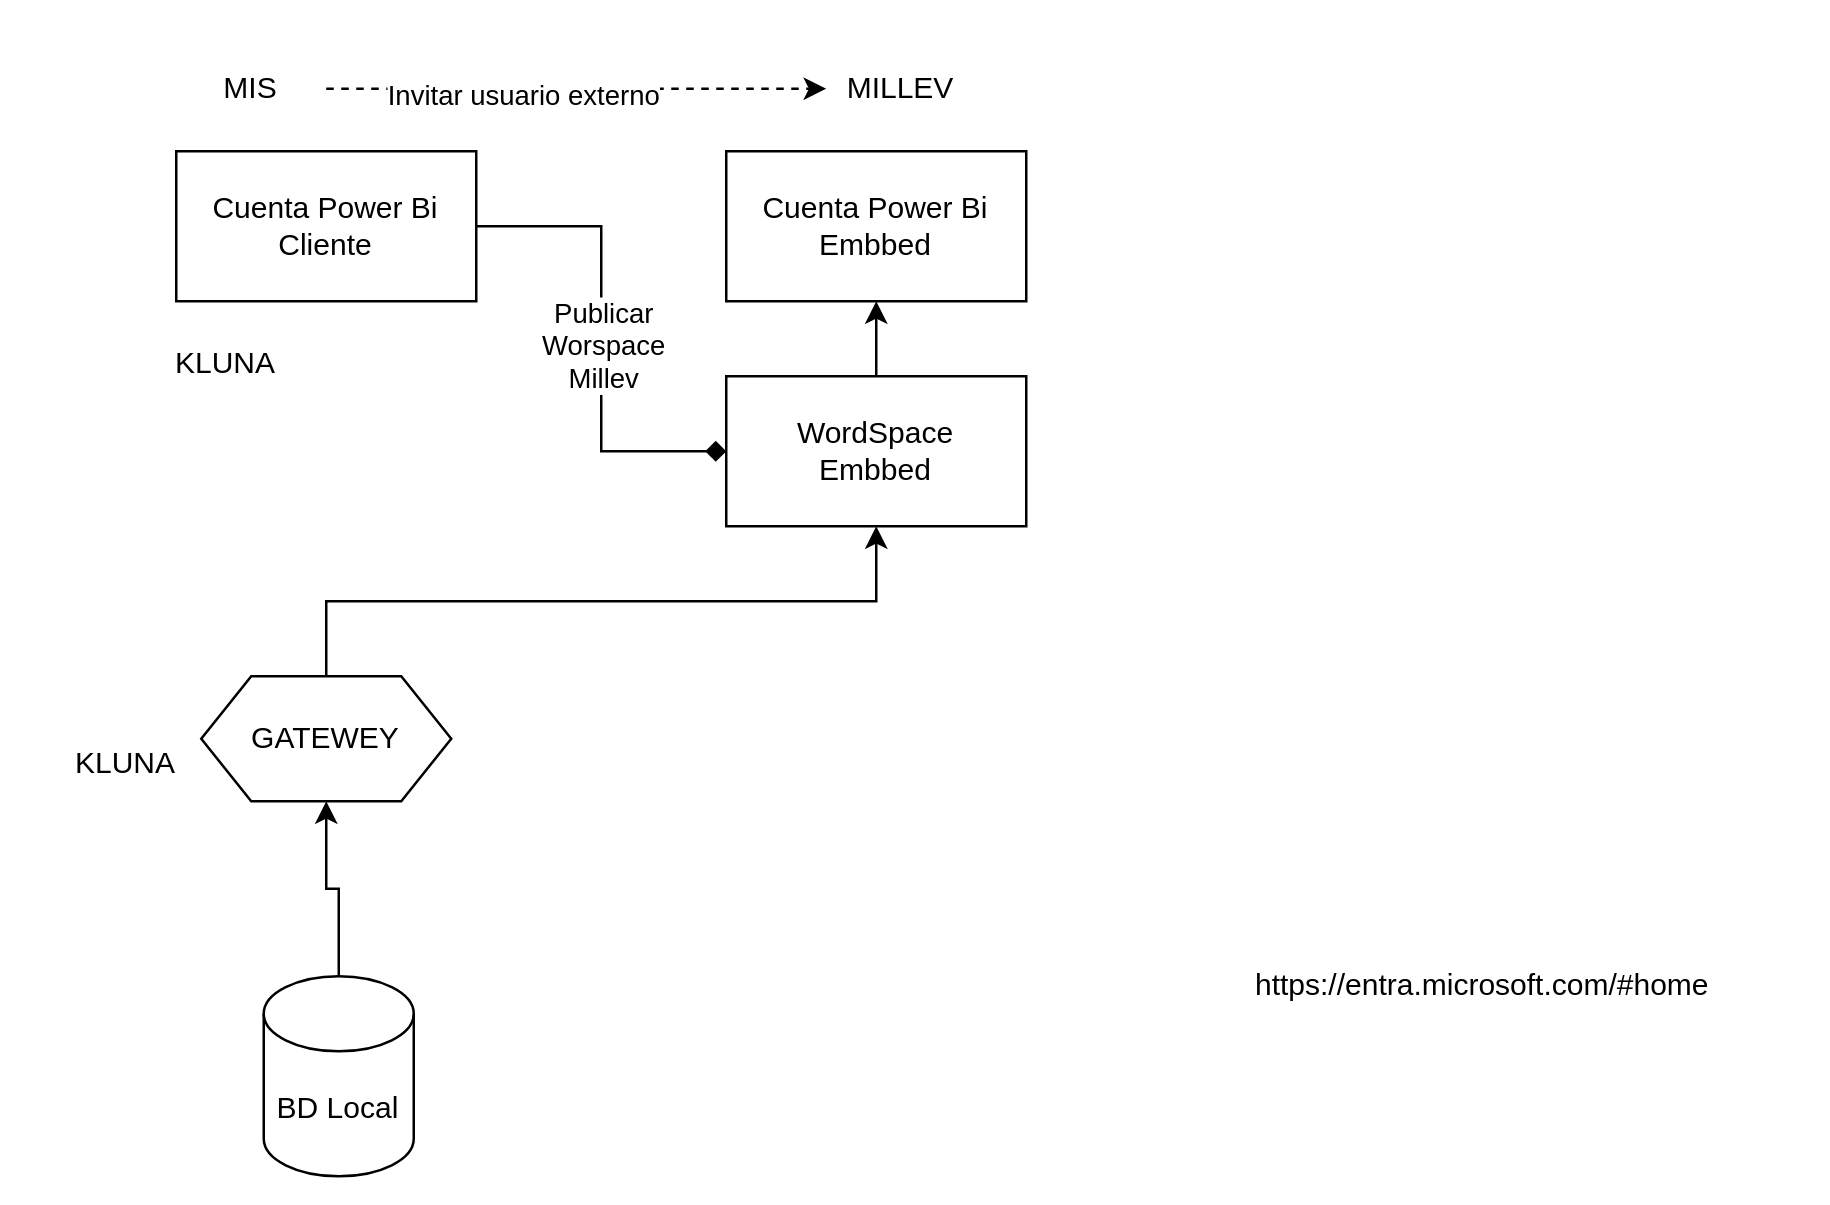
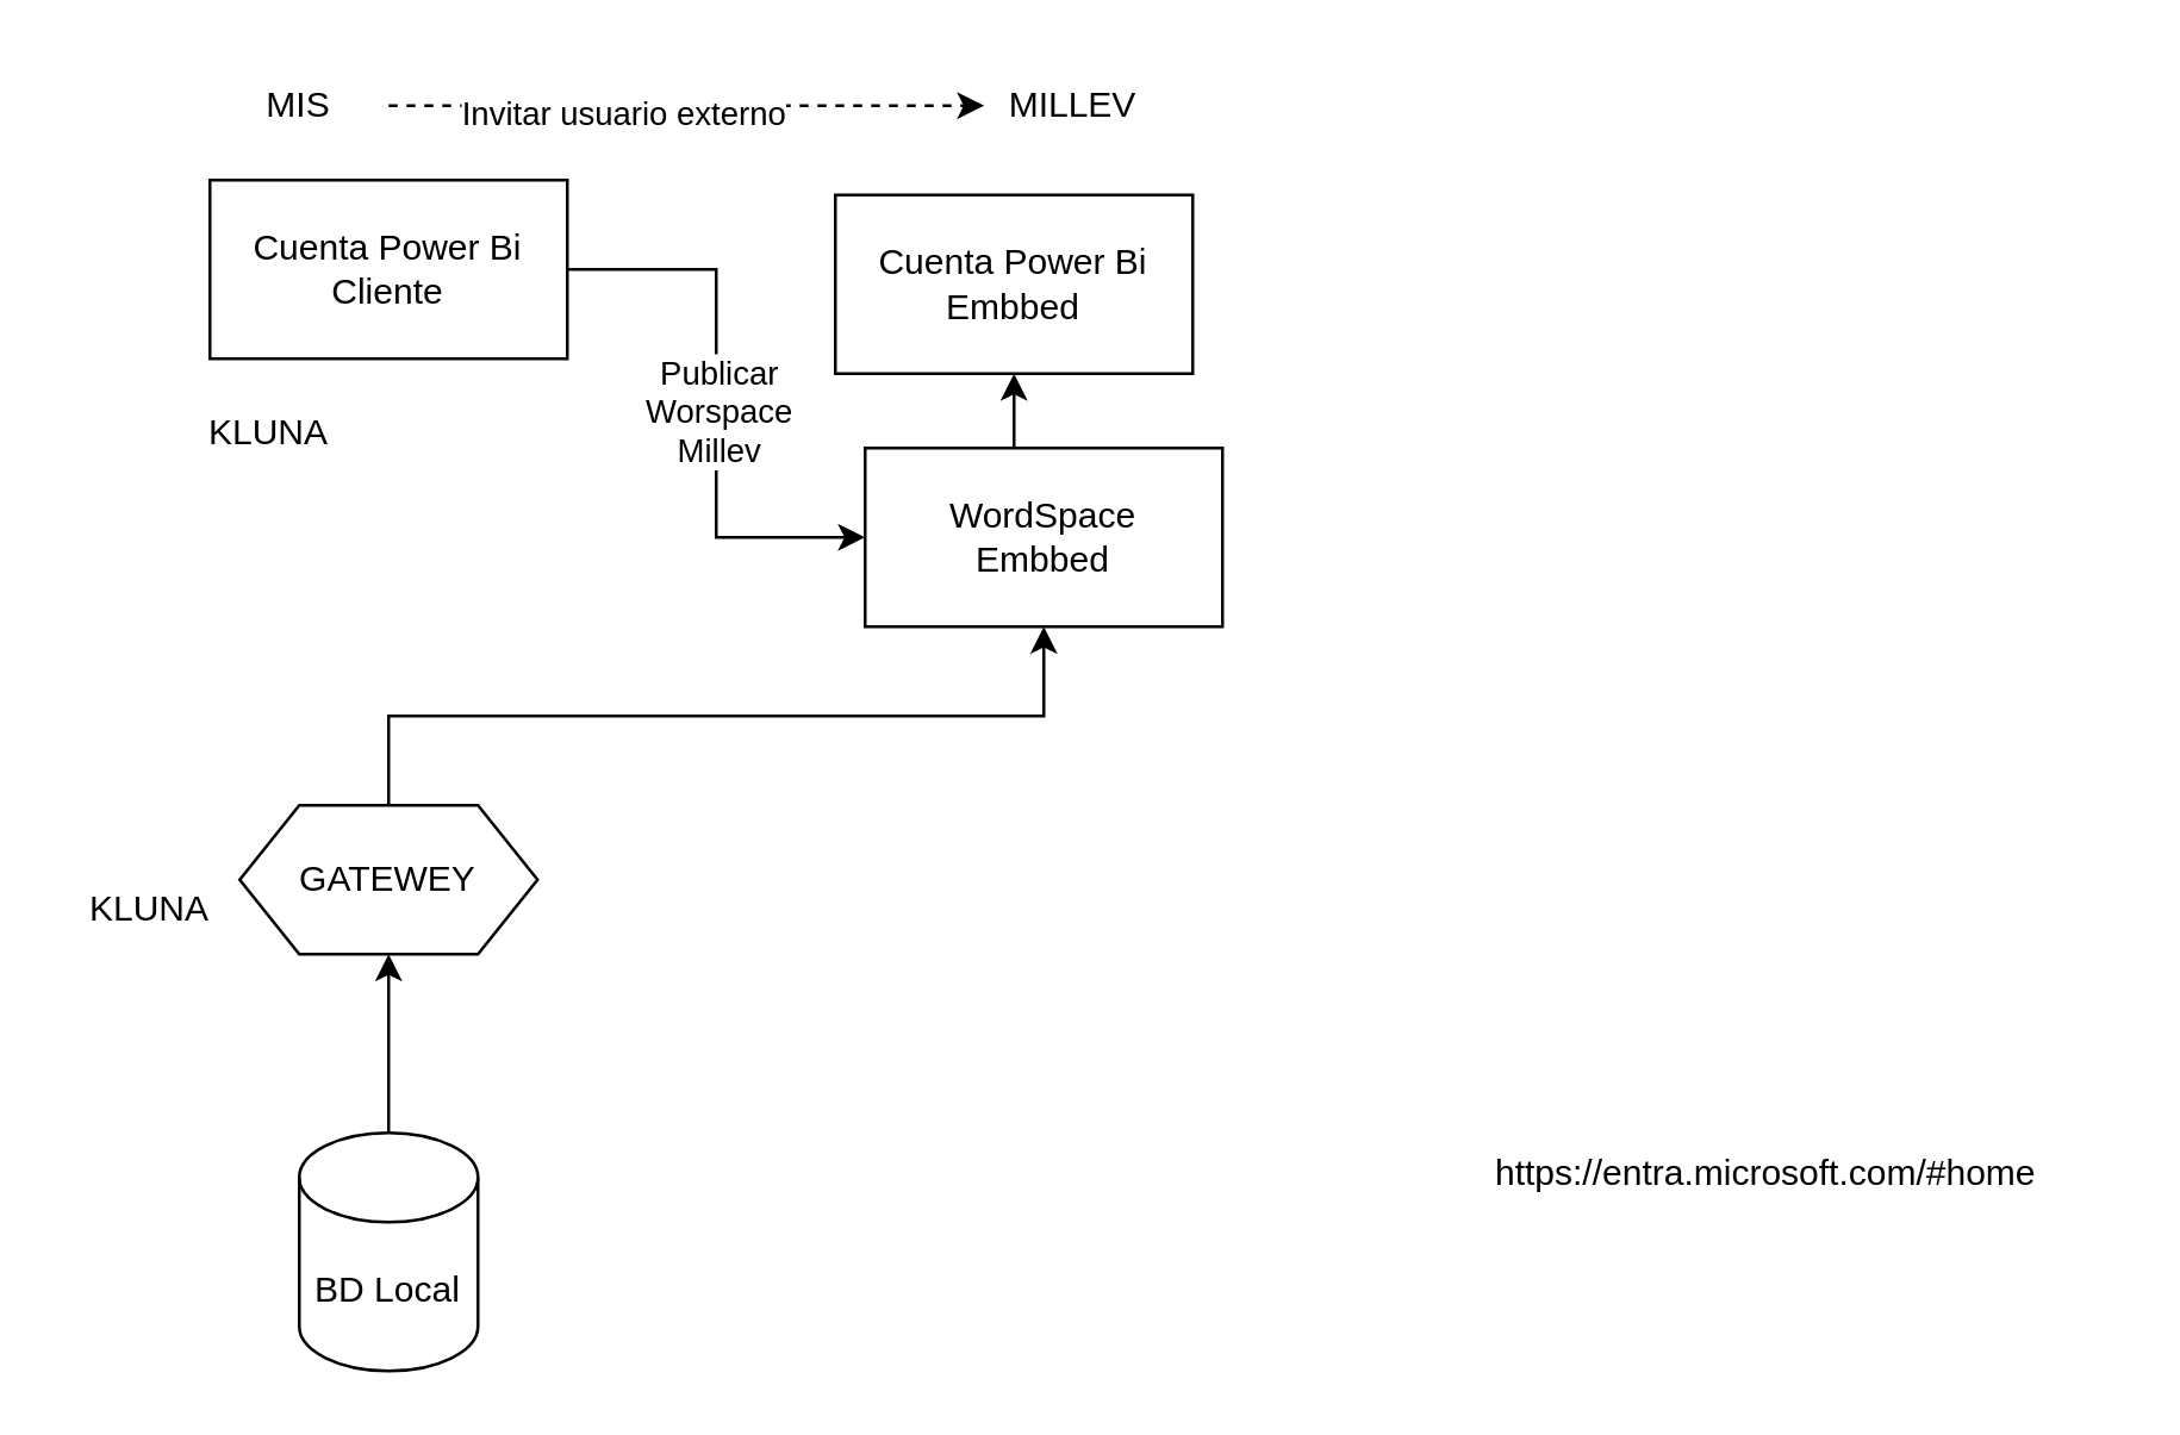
  <mxCell id="0" />
  <mxCell id="1" parent="0" />
- <mxCell id="2" style="edgeStyle=orthogonalEdgeStyle;rounded=0;orthogonalLoop=1;jettySize=auto;html=1;exitX=1;exitY=0.5;exitDx=0;exitDy=0;entryX=0;entryY=0.5;entryDx=0;entryDy=0;endArrow=diamond;" edge="1" parent="1" source="4" target="11"><mxGeometry relative="1" as="geometry" /></mxCell>
+ <mxCell id="2" style="edgeStyle=orthogonalEdgeStyle;rounded=0;orthogonalLoop=1;jettySize=auto;html=1;exitX=1;exitY=0.5;exitDx=0;exitDy=0;entryX=0;entryY=0.5;entryDx=0;entryDy=0;" edge="1" parent="1" source="4" target="11"><mxGeometry relative="1" as="geometry" /></mxCell>
  <mxCell id="3" value="Publicar&lt;div&gt;Worspace&lt;div&gt;Millev&lt;/div&gt;&lt;/div&gt;" style="edgeLabel;html=1;align=center;verticalAlign=middle;resizable=0;points=[];" vertex="1" connectable="0" parent="2"><mxGeometry x="0.021" relative="1" as="geometry"><mxPoint as="offset" /></mxGeometry></mxCell>
  <mxCell id="4" value="Cuenta Power Bi Cliente" style="rounded=0;whiteSpace=wrap;html=1;" vertex="1" parent="1"><mxGeometry x="70" y="60" width="120" height="60" as="geometry" /></mxCell>
- <mxCell id="5" value="Cuenta Power Bi Embbed" style="rounded=0;whiteSpace=wrap;html=1;" vertex="1" parent="1"><mxGeometry x="290" y="60" width="120" height="60" as="geometry" /></mxCell>
+ <mxCell id="5" value="Cuenta Power Bi Embbed" style="rounded=0;whiteSpace=wrap;html=1;" vertex="1" parent="1"><mxGeometry x="280" y="65" width="120" height="60" as="geometry" /></mxCell>
  <mxCell id="6" style="edgeStyle=orthogonalEdgeStyle;rounded=0;orthogonalLoop=1;jettySize=auto;html=1;exitX=0.5;exitY=0;exitDx=0;exitDy=0;exitPerimeter=0;entryX=0.5;entryY=1;entryDx=0;entryDy=0;" edge="1" parent="1" source="7" target="9"><mxGeometry relative="1" as="geometry" /></mxCell>
- <mxCell id="7" value="BD Local" style="shape=cylinder3;whiteSpace=wrap;html=1;boundedLbl=1;backgroundOutline=1;size=15;" vertex="1" parent="1"><mxGeometry x="105" y="390" width="60" height="80" as="geometry" /></mxCell>
+ <mxCell id="7" value="BD Local" style="shape=cylinder3;whiteSpace=wrap;html=1;boundedLbl=1;backgroundOutline=1;size=15;" vertex="1" parent="1"><mxGeometry x="100" y="380" width="60" height="80" as="geometry" /></mxCell>
  <mxCell id="8" style="edgeStyle=orthogonalEdgeStyle;rounded=0;orthogonalLoop=1;jettySize=auto;html=1;exitX=0.5;exitY=0;exitDx=0;exitDy=0;" edge="1" parent="1" source="9" target="11"><mxGeometry relative="1" as="geometry" /></mxCell>
  <mxCell id="9" value="GATEWEY" style="shape=hexagon;perimeter=hexagonPerimeter2;whiteSpace=wrap;html=1;fixedSize=1;" vertex="1" parent="1"><mxGeometry x="80" y="270" width="100" height="50" as="geometry" /></mxCell>
  <mxCell id="10" style="edgeStyle=orthogonalEdgeStyle;rounded=0;orthogonalLoop=1;jettySize=auto;html=1;exitX=0.5;exitY=0;exitDx=0;exitDy=0;entryX=0.5;entryY=1;entryDx=0;entryDy=0;" edge="1" parent="1" source="11" target="5"><mxGeometry relative="1" as="geometry" /></mxCell>
  <mxCell id="11" value="WordSpace&lt;div&gt;&lt;span style=&quot;background-color: transparent; color: light-dark(rgb(0, 0, 0), rgb(255, 255, 255));&quot;&gt;Embbed&lt;/span&gt;&lt;/div&gt;" style="rounded=0;whiteSpace=wrap;html=1;" vertex="1" parent="1"><mxGeometry x="290" y="150" width="120" height="60" as="geometry" /></mxCell>
  <mxCell id="12" style="edgeStyle=orthogonalEdgeStyle;rounded=0;orthogonalLoop=1;jettySize=auto;html=1;exitX=1;exitY=0.5;exitDx=0;exitDy=0;entryX=0;entryY=0.5;entryDx=0;entryDy=0;dashed=1;" edge="1" parent="1" source="14" target="15"><mxGeometry relative="1" as="geometry" /></mxCell>
  <mxCell id="13" value="Invitar usuario externo" style="edgeLabel;html=1;align=center;verticalAlign=middle;resizable=0;points=[];" vertex="1" connectable="0" parent="12"><mxGeometry x="-0.225" y="-2" relative="1" as="geometry"><mxPoint as="offset" /></mxGeometry></mxCell>
  <mxCell id="14" value="MIS" style="text;html=1;align=center;verticalAlign=middle;whiteSpace=wrap;rounded=0;" vertex="1" parent="1"><mxGeometry x="70" y="20" width="60" height="30" as="geometry" /></mxCell>
  <mxCell id="15" value="MILLEV" style="text;html=1;align=center;verticalAlign=middle;whiteSpace=wrap;rounded=0;" vertex="1" parent="1"><mxGeometry x="330" y="20" width="60" height="30" as="geometry" /></mxCell>
  <mxCell id="16" value="KLUNA" style="text;html=1;align=center;verticalAlign=middle;whiteSpace=wrap;rounded=0;" vertex="1" parent="1"><mxGeometry x="20" y="290" width="60" height="30" as="geometry" /></mxCell>
  <mxCell id="17" value="KLUNA" style="text;html=1;align=center;verticalAlign=middle;whiteSpace=wrap;rounded=0;" vertex="1" parent="1"><mxGeometry x="60" y="130" width="60" height="30" as="geometry" /></mxCell>
  <mxCell id="18" value="https://entra.microsoft.com/#home" style="text;whiteSpace=wrap;" vertex="1" parent="1"><mxGeometry x="500" y="380" width="210" height="40" as="geometry" /></mxCell>
